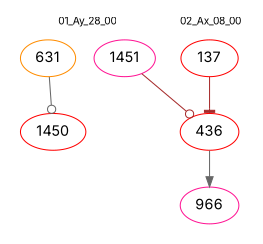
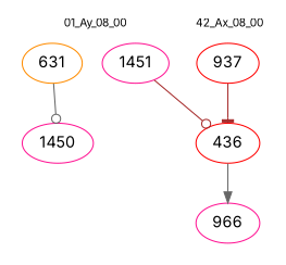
  digraph {
    fontname=Inter
    node [color=red fontname=Inter]
    edge [arrowhead=odot color=brown fontname=Inter]
    n1 [color=deeppink label=1451]
    n2 [color=darkorange label=631]
-   n3 [label=1450]
-   n4 [label=137]
+   n3 [color=deeppink label=1450]
+   n4 [label=937]
    n5 [label=436]
    n6 [color=deeppink label=966]
    subgraph cluster_1 {
      color=white
      fontsize=10
-     label="01_Ay_28_00"
+     label="01_Ay_08_00"
      n1
      n2
      n3
    }
    subgraph cluster_2 {
      color=white
      fontsize=10
-     label="02_Ax_08_00"
+     label="42_Ax_08_00"
      n4
      n5
      n6
    }
    n1 -> n5
    n2 -> n3 [color=gray40]
    n4 -> n5 [arrowhead=tee]
    n5 -> n6 [arrowhead=normal color=gray40]
  }
